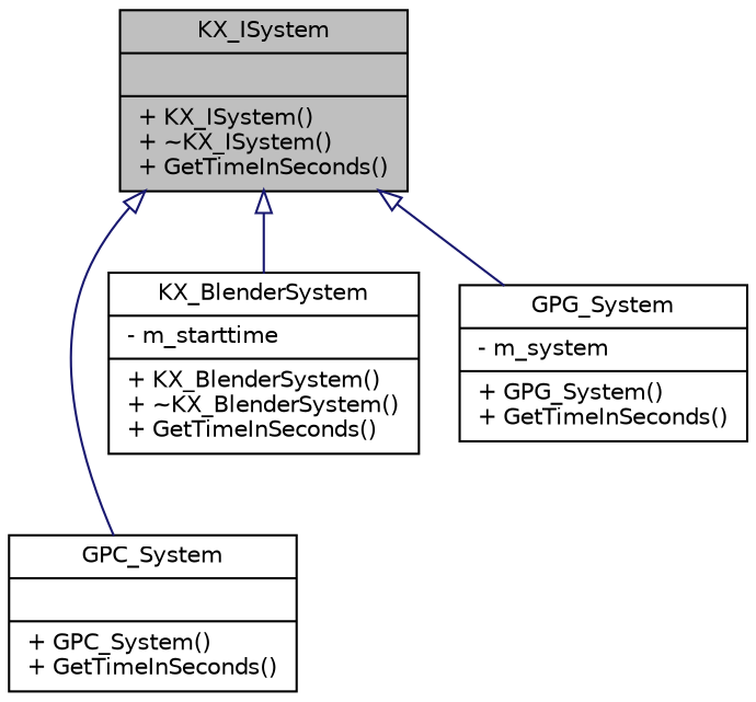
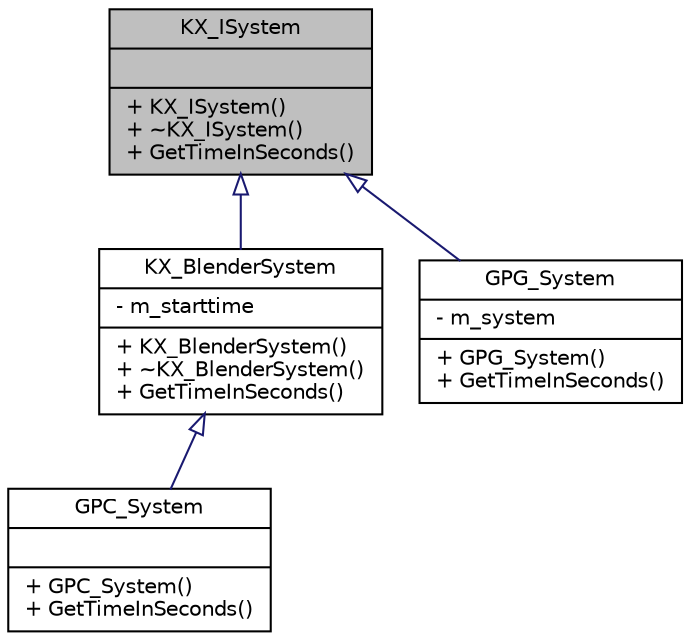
  digraph {
    fontname="DejaVu Sans"
    node [color=black fillcolor=white fontname="DejaVu Sans" fontsize=10 shape=record style=filled]
    edge [arrowtail=empty color=midnightblue dir=back fontname="DejaVu Sans" fontsize=10 labelfontname=Helvetica labelfontsize=10 style=solid]
    n1 [fillcolor=grey75 fontcolor=black height=0.2 label="{KX_ISystem\n||+ KX_ISystem()\l+ ~KX_ISystem()\l+ GetTimeInSeconds()\l}" width=0.4]
    n2 [height=0.2 label="{GPC_System\n||+ GPC_System()\l+ GetTimeInSeconds()\l}" width=0.4]
    n3 [height=0.2 label="{KX_BlenderSystem\n|- m_starttime\l|+ KX_BlenderSystem()\l+ ~KX_BlenderSystem()\l+ GetTimeInSeconds()\l}" width=0.4]
    n4 [height=0.2 label="{GPG_System\n|- m_system\l|+ GPG_System()\l+ GetTimeInSeconds()\l}" width=0.4]
-   n1 -> n2
+   n3 -> n2
    n1 -> n3
    n1 -> n4
  }
